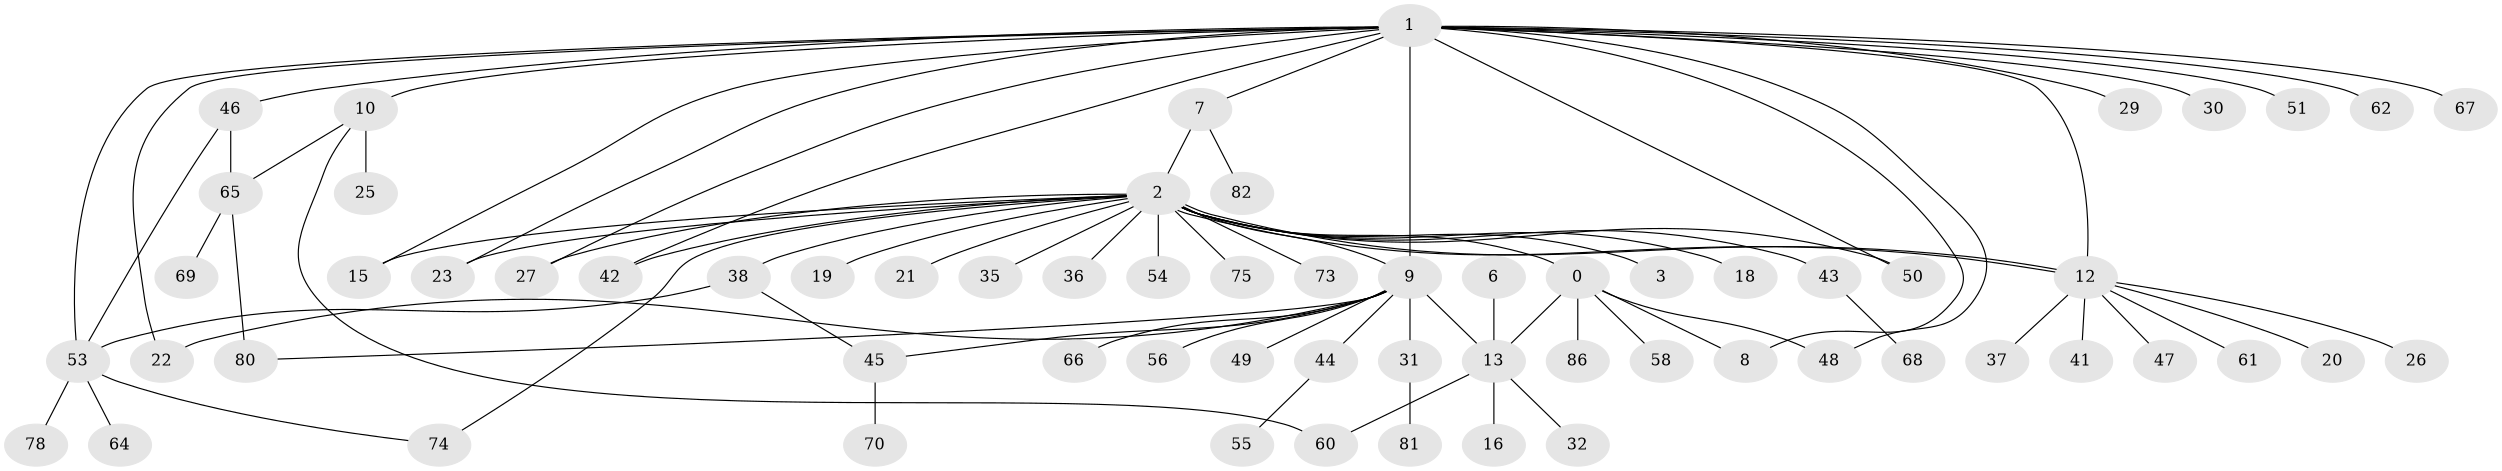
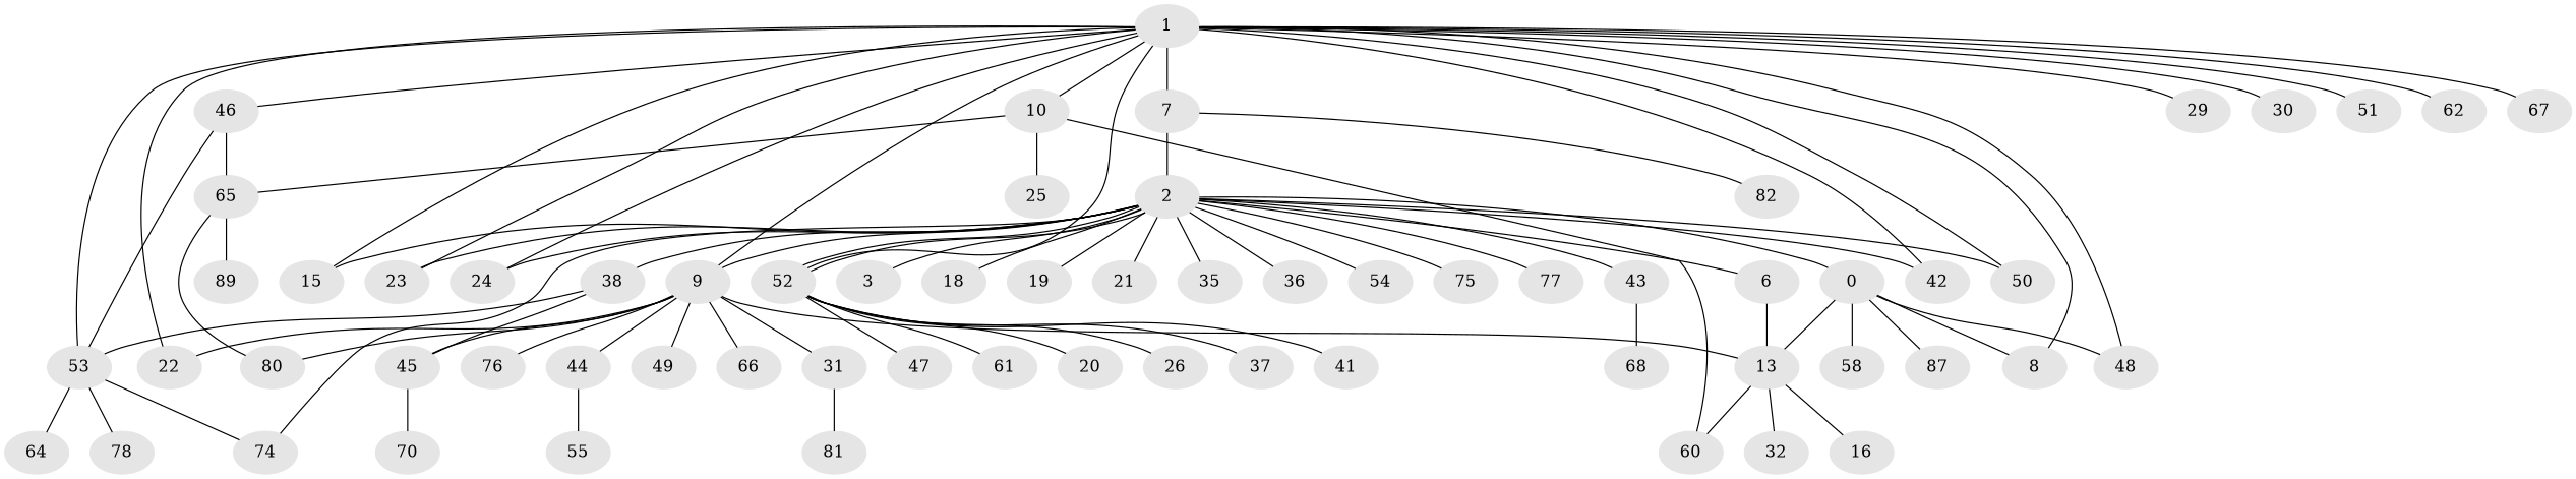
  graph {
    node [color=gray90 style=filled]
    1 [super="+5"]
    7
    8
    9 [super="+14"]
    10 [super="+27"]
-   12 [super="+28"]
+   12 [super="+28" label=52]
    15 [super="+33"]
    22
    23 [super="+34"]
-   24 [label=27]
+   24
    29
    30
    42 [super="+83"]
    46 [super="+72"]
    48
    50 [super="+73"]
    51
    53 [super="+56"]
    62
    67
    2 [super="+79"]
    3
    n23 [label=0 super="+17"]
    6
    18
    19
    21
    35
    36
    38 [super="+52"]
    43 [super="+57"]
    54
    74
    75
-   77 [label=73]
+   77
    82
    13 [super="+40"]
    31
    44
    45 [super="+63"]
    49 [super="+71"]
    66
-   76 [label=56]
+   76
    80
    25
    60
    65 [super="+84"]
    20
    26
    37
    41
    47
    61
    64
    78 [super="+85"]
    58
-   86
+   86 [label=87]
    68
    16
    32 [super="+39"]
    81
    55
    70
-   69
+   69 [label=89]
    1 -- 7
    1 -- 8
    1 -- 9
    1 -- 10 [weight=2]
    1 -- 12
    1 -- 15
    1 -- 22
    1 -- 23
    1 -- 24
    1 -- 29
    1 -- 30
    1 -- 42
    1 -- 46
    1 -- 48
    1 -- 50 [weight=2]
    1 -- 51
    1 -- 53
    1 -- 62
    1 -- 67
    7 -- 2 [weight=2]
    7 -- 82
    9 -- 22
    9 -- 13
    9 -- 31
    9 -- 44
    9 -- 45
    9 -- 49
    9 -- 66
    9 -- 76
    9 -- 80
    10 -- 25
    10 -- 60
    10 -- 65
    12 -- 20
    12 -- 26
    12 -- 37
    12 -- 41
    12 -- 47
    12 -- 61
    46 -- 53
    46 -- 65
    53 -- 74
    53 -- 64
    53 -- 78
    2 -- 9
    2 -- 12
    2 -- 12
    2 -- 15
    2 -- 23 [weight=2]
    2 -- 24
    2 -- 42
    2 -- 50
    2 -- 3
    2 -- n23
+   2 -- 6
    2 -- 18
    2 -- 19
    2 -- 21
    2 -- 35
    2 -- 36
    2 -- 38
    2 -- 43
    2 -- 54
    2 -- 74
    2 -- 75
    2 -- 77
    n23 -- 8
    n23 -- 48
    n23 -- 13
    n23 -- 58
    n23 -- 86
    6 -- 13
    38 -- 53
    38 -- 45
    43 -- 68
    13 -- 60
    13 -- 16
    13 -- 32
    31 -- 81
    44 -- 55
    45 -- 70
    65 -- 80
    65 -- 69
  }
